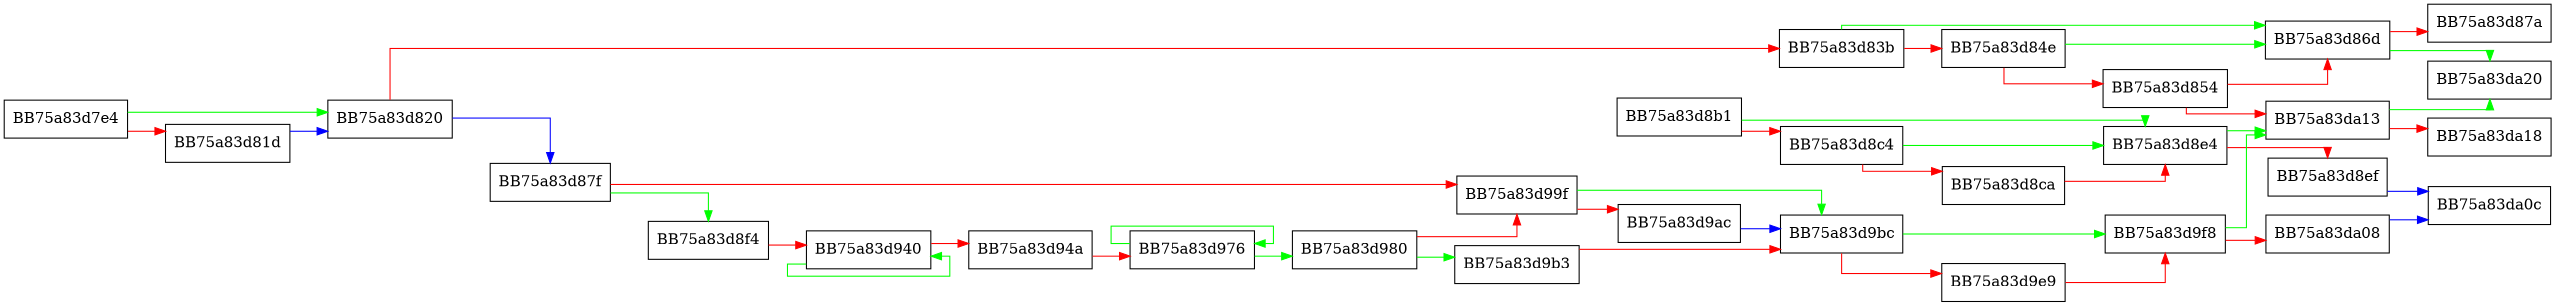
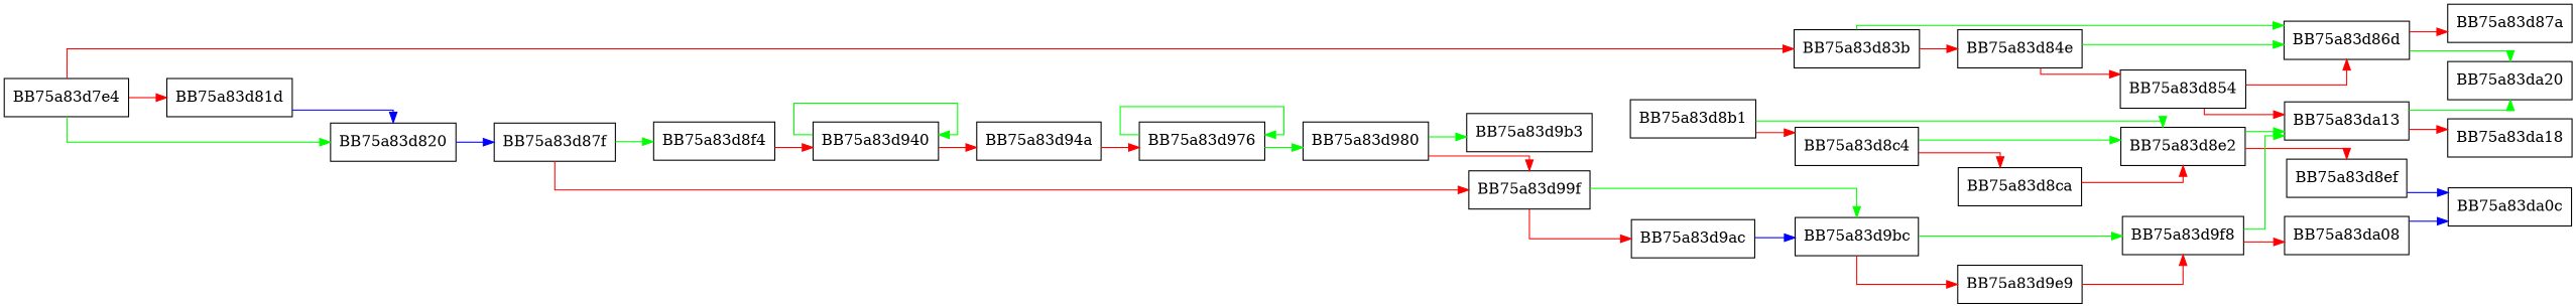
  digraph {
    rankdir=LR
    splines=ortho
    node [shape=box]
    edge [color=red]
    BB75a83d7e4
    BB75a83d820
    BB75a83d81d
    BB75a83d87f
    BB75a83d83b
    BB75a83d8f4
    BB75a83d99f
    BB75a83d86d
    BB75a83d84e
    BB75a83d940
    BB75a83d8b1
-   BB75a83d8e2 [label=BB75a83d8e4]
+   BB75a83d8e2
    BB75a83d8c4
    BB75a83da20
    BB75a83d87a
    BB75a83d854
    BB75a83da13
    BB75a83d94a
    BB75a83d8ef
    BB75a83d8ca
    BB75a83da18
    BB75a83da0c
    BB75a83d976
    BB75a83d980
    BB75a83d9b3
    BB75a83d9bc
    BB75a83d9ac
    BB75a83d9f8
    BB75a83d9e9
    BB75a83da08
    BB75a83d7e4 -> BB75a83d820 [color=green]
    BB75a83d7e4 -> BB75a83d81d
    BB75a83d820 -> BB75a83d87f [color=blue]
-   BB75a83d820 -> BB75a83d83b
+   BB75a83d7e4 -> BB75a83d83b
    BB75a83d81d -> BB75a83d820 [color=blue]
    BB75a83d87f -> BB75a83d8f4 [color=green]
    BB75a83d87f -> BB75a83d99f
    BB75a83d83b -> BB75a83d86d [color=green]
    BB75a83d83b -> BB75a83d84e
    BB75a83d8f4 -> BB75a83d940
    BB75a83d99f -> BB75a83d9bc [color=green]
    BB75a83d99f -> BB75a83d9ac
    BB75a83d86d -> BB75a83da20 [color=green]
    BB75a83d86d -> BB75a83d87a
    BB75a83d84e -> BB75a83d86d [color=green]
    BB75a83d84e -> BB75a83d854
    BB75a83d940 -> BB75a83d940 [color=green]
    BB75a83d940 -> BB75a83d94a
    BB75a83d8b1 -> BB75a83d8e2 [color=green]
    BB75a83d8b1 -> BB75a83d8c4
    BB75a83d8e2 -> BB75a83da13 [color=green]
    BB75a83d8e2 -> BB75a83d8ef
    BB75a83d8c4 -> BB75a83d8e2 [color=green]
    BB75a83d8c4 -> BB75a83d8ca
    BB75a83d854 -> BB75a83d86d
    BB75a83d854 -> BB75a83da13
    BB75a83da13 -> BB75a83da20 [color=green]
    BB75a83da13 -> BB75a83da18
    BB75a83d94a -> BB75a83d976
    BB75a83d8ef -> BB75a83da0c [color=blue]
    BB75a83d8ca -> BB75a83d8e2
    BB75a83d976 -> BB75a83d976 [color=green]
    BB75a83d976 -> BB75a83d980 [color=green]
    BB75a83d980 -> BB75a83d99f
    BB75a83d980 -> BB75a83d9b3 [color=green]
-   BB75a83d9b3 -> BB75a83d9bc
    BB75a83d9bc -> BB75a83d9f8 [color=green]
    BB75a83d9bc -> BB75a83d9e9
    BB75a83d9ac -> BB75a83d9bc [color=blue]
    BB75a83d9f8 -> BB75a83da13 [color=green]
    BB75a83d9f8 -> BB75a83da08
    BB75a83d9e9 -> BB75a83d9f8
    BB75a83da08 -> BB75a83da0c [color=blue]
  }
